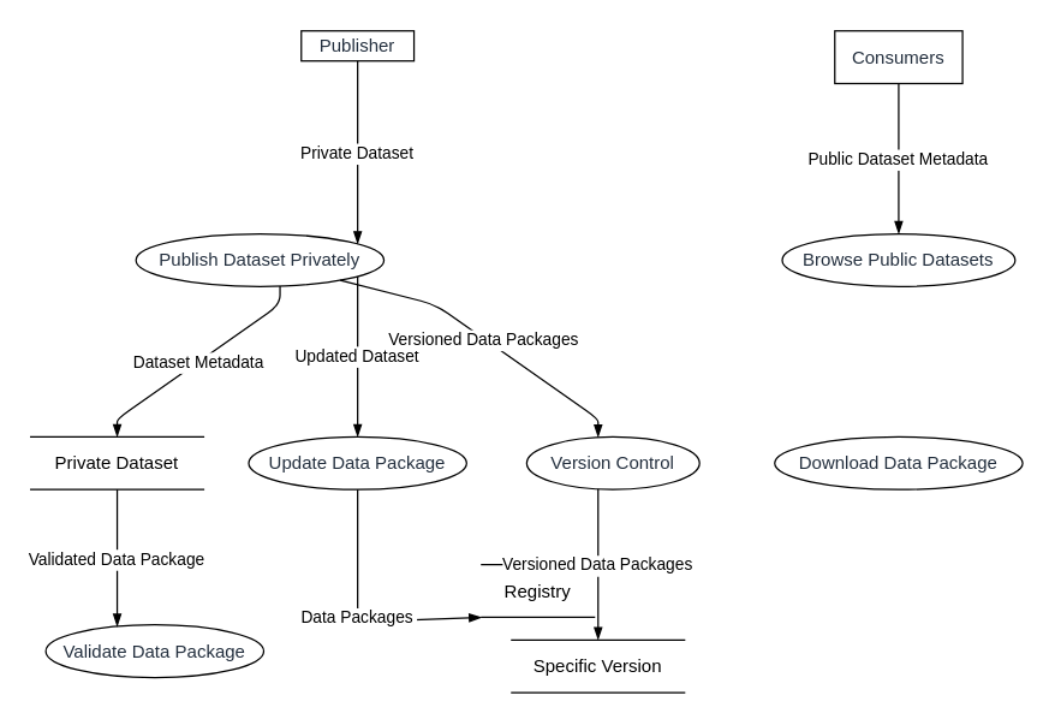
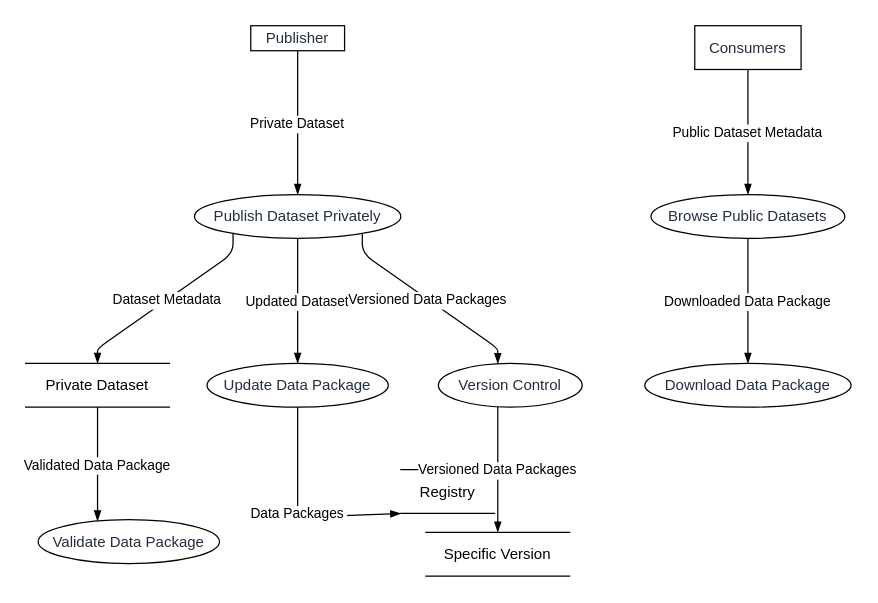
  <mxCell id="0" />
  <mxCell id="1" parent="0" />
  <mxCell id="2" value="Publisher" style="shape=rectangle;whiteSpace=wrap;html=1;fillColor=#ffffff;strokeColor=#000000;align=center;verticalAlign=middle;fontColor=#232F3E;" vertex="1" parent="1"><mxGeometry x="200" y="20" width="75" height="20" as="geometry" /></mxCell>
- <mxCell id="3" value="Publish Dataset Privately" style="shape=ellipse;perimeter=ellipsePerimeter;whiteSpace=wrap;html=1;fillColor=#ffffff;strokeColor=#000000;align=center;verticalAlign=middle;fontColor=#232F3E;" vertex="1" parent="1"><mxGeometry x="90" y="155" width="165" height="35" as="geometry" /></mxCell>
+ <mxCell id="3" value="Publish Dataset Privately" style="shape=ellipse;perimeter=ellipsePerimeter;whiteSpace=wrap;html=1;fillColor=#ffffff;strokeColor=#000000;align=center;verticalAlign=middle;fontColor=#232F3E;" vertex="1" parent="1"><mxGeometry x="155" y="155" width="165" height="35" as="geometry" /></mxCell>
  <mxCell id="4" value="Private Dataset" style="html=1;dashed=0;whiteSpace=wrap;shape=partialRectangle;right=0;left=0;" vertex="1" parent="1"><mxGeometry y="290" width="115" height="35" as="geometry" x="20" /></mxCell>
  <mxCell id="5" value="Validate Data Package" style="shape=ellipse;perimeter=ellipsePerimeter;whiteSpace=wrap;html=1;fillColor=#ffffff;strokeColor=#000000;align=center;verticalAlign=middle;fontColor=#232F3E;" vertex="1" parent="1"><mxGeometry x="30" y="415" width="145" height="35" as="geometry" /></mxCell>
  <mxCell id="6" value="Consumers" style="shape=rectangle;whiteSpace=wrap;html=1;fillColor=#ffffff;strokeColor=#000000;align=center;verticalAlign=middle;fontColor=#232F3E;" vertex="1" parent="1"><mxGeometry x="555" width="85" height="35" as="geometry" y="20" /></mxCell>
  <mxCell id="7" value="Browse Public Datasets" style="shape=ellipse;perimeter=ellipsePerimeter;whiteSpace=wrap;html=1;fillColor=#ffffff;strokeColor=#000000;align=center;verticalAlign=middle;fontColor=#232F3E;" vertex="1" parent="1"><mxGeometry x="520" y="155" width="155" height="35" as="geometry" /></mxCell>
  <mxCell id="8" value="Download Data Package" style="shape=ellipse;perimeter=ellipsePerimeter;whiteSpace=wrap;html=1;fillColor=#ffffff;strokeColor=#000000;align=center;verticalAlign=middle;fontColor=#232F3E;" vertex="1" parent="1"><mxGeometry x="515" y="290" width="165" height="35" as="geometry" /></mxCell>
  <mxCell id="9" value="Update Data Package" style="shape=ellipse;perimeter=ellipsePerimeter;whiteSpace=wrap;html=1;fillColor=#ffffff;strokeColor=#000000;align=center;verticalAlign=middle;fontColor=#232F3E;" vertex="1" parent="1"><mxGeometry x="165" y="290" width="145" height="35" as="geometry" /></mxCell>
  <mxCell id="10" value="Registry" style="html=1;dashed=0;whiteSpace=wrap;shape=partialRectangle;right=0;left=0;" vertex="1" parent="1"><mxGeometry x="320" y="375" width="75" height="35" as="geometry" /></mxCell>
  <mxCell id="11" value="Version Control" style="shape=ellipse;perimeter=ellipsePerimeter;whiteSpace=wrap;html=1;fillColor=#ffffff;strokeColor=#000000;align=center;verticalAlign=middle;fontColor=#232F3E;" vertex="1" parent="1"><mxGeometry x="350" y="290" width="115" height="35" as="geometry" /></mxCell>
  <mxCell id="12" value="Specific Version" style="html=1;dashed=0;whiteSpace=wrap;shape=partialRectangle;right=0;left=0;" vertex="1" parent="1"><mxGeometry x="340" y="425" width="115" height="35" as="geometry" /></mxCell>
  <mxCell id="13" value="Private Dataset" style="endArrow=blockThin;endFill=1;fontSize=11;orthogonal=1;noEdgeStyle=1;" edge="1" parent="1" source="2" target="3"><mxGeometry relative="1" as="geometry"><Array as="points"><mxPoint x="237.5" y="67" /><mxPoint x="237.5" y="143" /></Array></mxGeometry></mxCell>
  <mxCell id="14" value="Dataset Metadata" style="endArrow=blockThin;endFill=1;fontSize=11;orthogonal=1;noEdgeStyle=1;" edge="1" parent="1" source="3" target="4"><mxGeometry relative="1" as="geometry"><Array as="points"><mxPoint x="185.833" y="202" /><mxPoint x="77.5" y="278" /></Array></mxGeometry></mxCell>
  <mxCell id="15" value="Validated Data Package" style="endArrow=blockThin;endFill=1;fontSize=11;orthogonal=1;noEdgeStyle=1;" edge="1" parent="1" source="4" target="5"><mxGeometry relative="1" as="geometry"><Array as="points"><mxPoint x="77.5" y="337" /><mxPoint x="77.5" y="413" /></Array></mxGeometry></mxCell>
  <mxCell id="16" value="Public Dataset Metadata" style="endArrow=blockThin;endFill=1;fontSize=11;orthogonal=1;noEdgeStyle=1;" edge="1" parent="1" source="6" target="7"><mxGeometry relative="1" as="geometry"><Array as="points"><mxPoint x="597.5" y="67" /><mxPoint x="597.5" y="143" /></Array></mxGeometry></mxCell>
+ <mxCell id="17" value="Downloaded Data Package" style="endArrow=blockThin;endFill=1;fontSize=11;orthogonal=1;noEdgeStyle=1;" edge="1" parent="1" source="7" target="8"><mxGeometry relative="1" as="geometry"><Array as="points"><mxPoint x="597.5" y="202" /><mxPoint x="597.5" y="278" /></Array></mxGeometry></mxCell>
  <mxCell id="18" value="Updated Dataset" style="endArrow=blockThin;endFill=1;fontSize=11;orthogonal=1;noEdgeStyle=1;" edge="1" parent="1" source="3" target="9"><mxGeometry relative="1" as="geometry"><Array as="points"><mxPoint x="237.5" y="204" /><mxPoint x="237.5" y="278" /></Array></mxGeometry></mxCell>
  <mxCell id="19" value="Data Packages" style="endArrow=blockThin;endFill=1;fontSize=11;orthogonal=1;noEdgeStyle=1;" edge="1" parent="1" source="9" target="10"><mxGeometry relative="1" as="geometry"><Array as="points"><mxPoint x="237.5" y="337" /><mxPoint x="237.5" y="413" /></Array></mxGeometry></mxCell>
  <mxCell id="20" value="Versioned Data Packages" style="endArrow=blockThin;endFill=1;fontSize=11;orthogonal=1;noEdgeStyle=1;" edge="1" parent="1" source="3" target="11"><mxGeometry relative="1" as="geometry"><Array as="points"><mxPoint x="289.167" y="202" /><mxPoint x="397.5" y="278" /></Array></mxGeometry></mxCell>
  <mxCell id="21" value="Versioned Data Packages" style="endArrow=blockThin;endFill=1;fontSize=11;orthogonal=1;noEdgeStyle=1;" edge="1" parent="1" source="11" target="12"><mxGeometry relative="1" as="geometry"><Array as="points"><mxPoint x="397.5" y="337" /><mxPoint x="397.5" y="413" /></Array></mxGeometry></mxCell>
